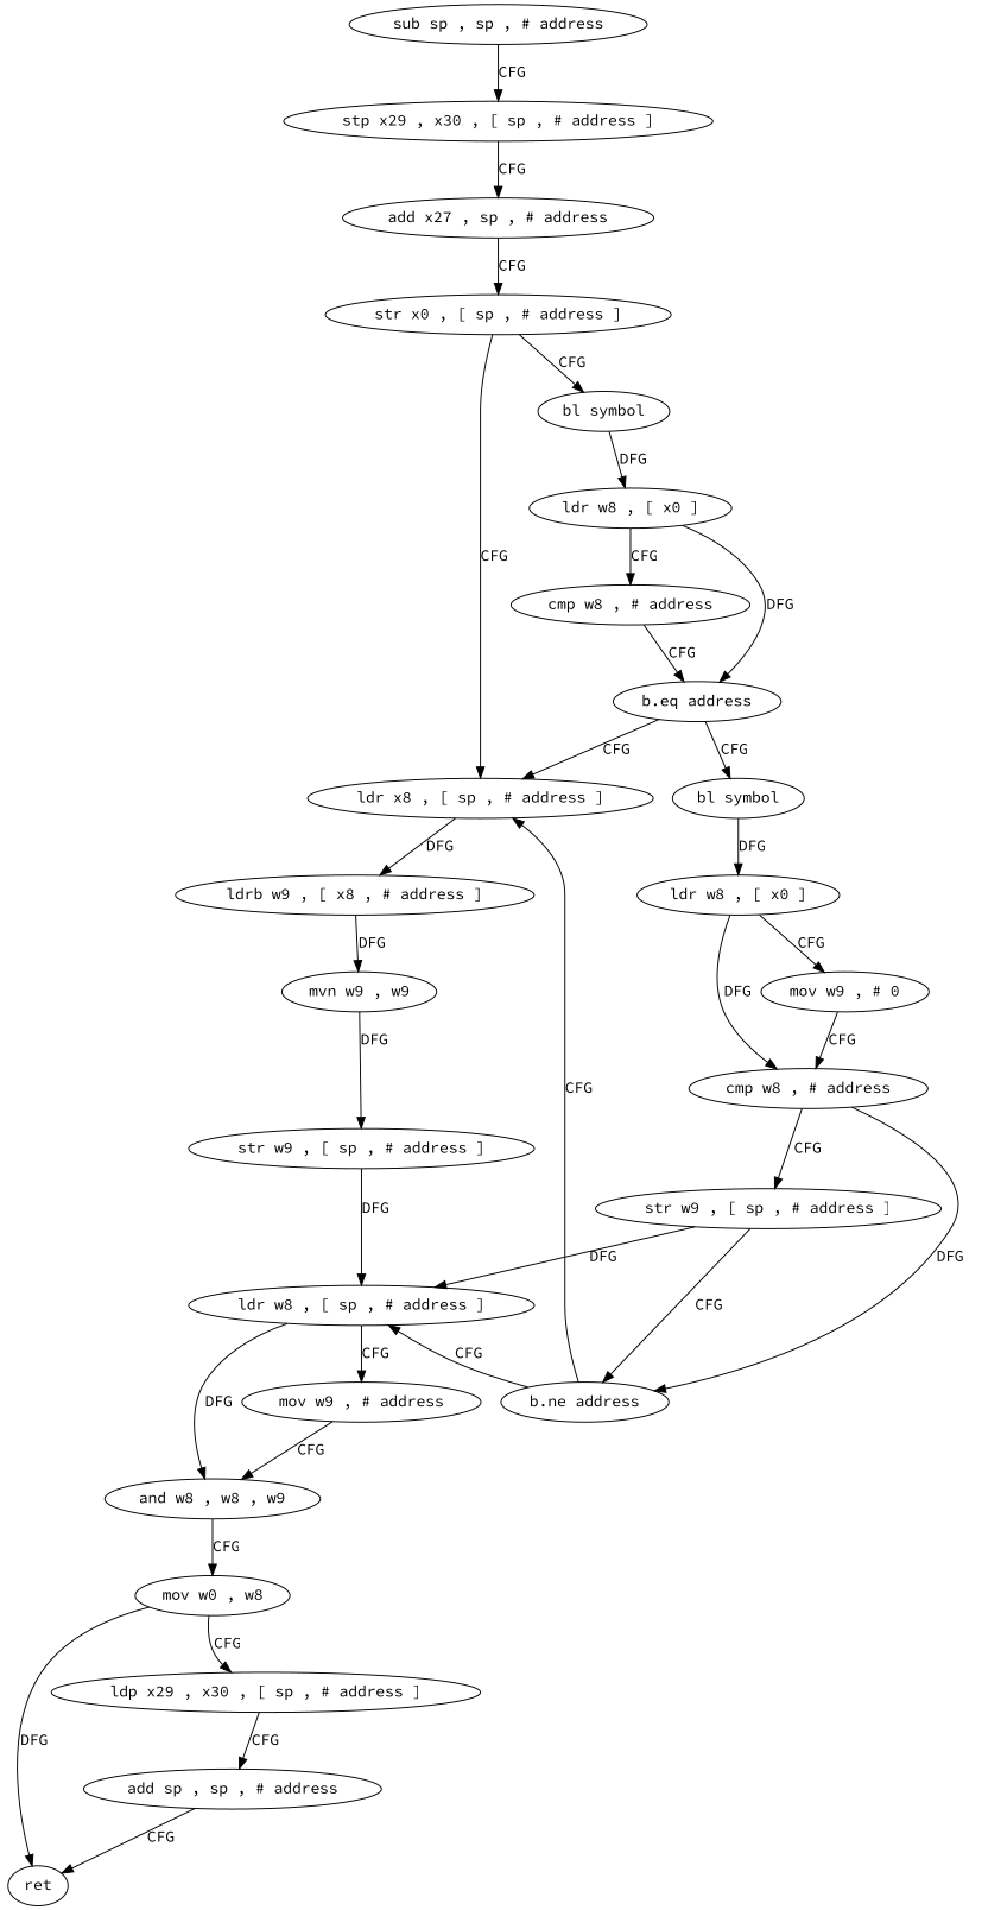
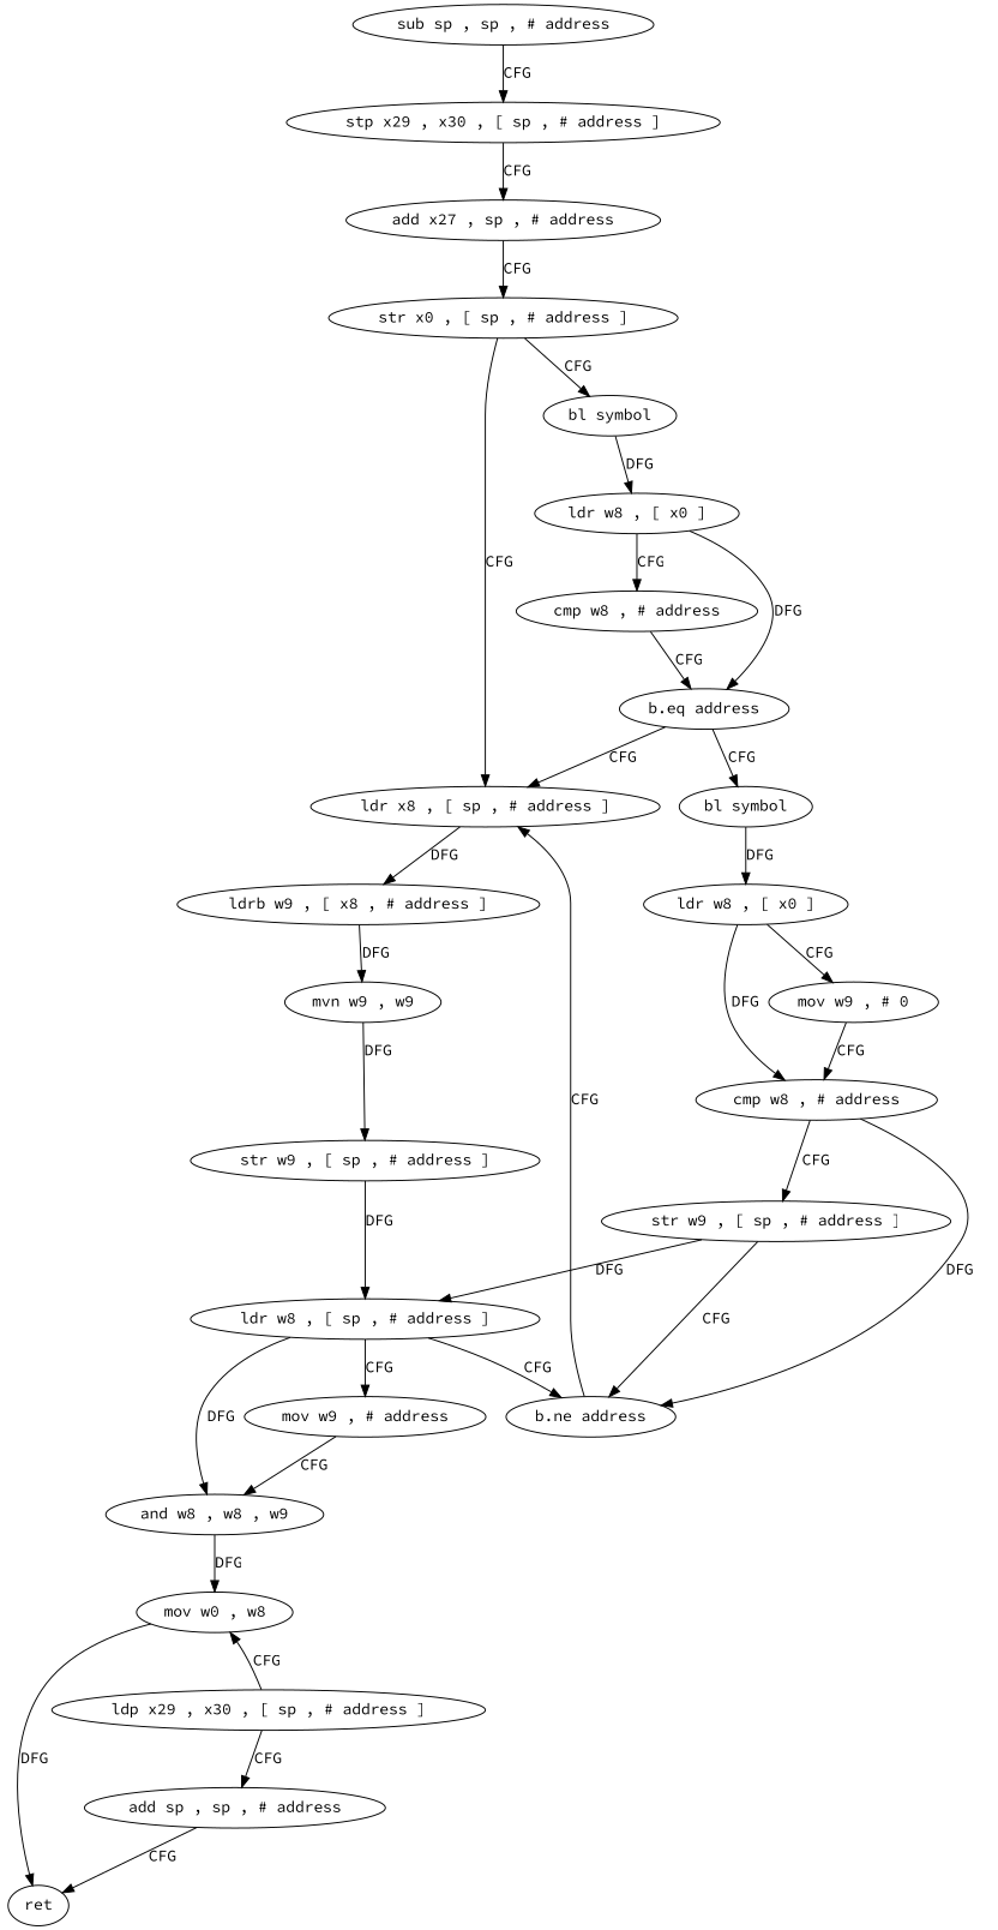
  digraph {
    fontname="Source Code Pro"
    node [fontname="Source Code Pro"]
    edge [fontname="Source Code Pro"]
    n1 [label="sub sp , sp , # address"]
    n2 [label="stp x29 , x30 , [ sp , # address ]"]
    n3 [label="add x27 , sp , # address"]
    n4 [label="str x0 , [ sp , # address ]"]
    n5 [label="bl symbol"]
    n6 [label="ldr x8 , [ sp , # address ]"]
    n7 [label="ldr w8 , [ x0 ]"]
    n8 [label="ldrb w9 , [ x8 , # address ]"]
    n9 [label="cmp w8 , # address"]
    n10 [label="b.eq address"]
    n11 [label="bl symbol"]
    n12 [label="ldr w8 , [ x0 ]"]
    n13 [label="mvn w9 , w9"]
    n14 [label="mov w9 , # 0"]
    n15 [label="cmp w8 , # address"]
    n16 [label="str w9 , [ sp , # address ]"]
    n17 [label="ldr w8 , [ sp , # address ]"]
    n18 [label="mov w9 , # address"]
    n19 [label="and w8 , w8 , w9"]
    n20 [label="mov w0 , w8"]
    n21 [label="str w9 , [ sp , # address ]"]
    n22 [label="b.ne address"]
    n23 [label="ldp x29 , x30 , [ sp , # address ]"]
    n24 [label=ret]
    n25 [label="add sp , sp , # address"]
    n1 -> n2 [label=CFG]
    n2 -> n3 [label=CFG]
    n3 -> n4 [label=CFG]
    n4 -> n5 [label=CFG]
    n4 -> n6 [label=CFG]
    n5 -> n7 [label=DFG]
    n6 -> n8 [label=DFG]
    n7 -> n9 [label=CFG]
    n7 -> n10 [label=DFG]
    n8 -> n13 [label=DFG]
    n9 -> n10 [label=CFG]
    n10 -> n6 [label=CFG]
    n10 -> n11 [label=CFG]
    n11 -> n12 [label=DFG]
    n12 -> n14 [label=CFG]
    n12 -> n15 [label=DFG]
    n13 -> n16 [label=DFG]
    n14 -> n15 [label=CFG]
    n15 -> n21 [label=CFG]
    n15 -> n22 [label=DFG]
    n16 -> n17 [label=DFG]
    n17 -> n18 [label=CFG]
    n17 -> n19 [label=DFG]
    n18 -> n19 [label=CFG]
-   n19 -> n20 [label=CFG]
-   n20 -> n23 [label=CFG]
+   n19 -> n20 [label=DFG]
+   n23 -> n20 [label=CFG]
    n20 -> n24 [label=DFG]
    n21 -> n17 [label=DFG]
    n21 -> n22 [label=CFG]
    n22 -> n6 [label=CFG]
-   n22 -> n17 [label=CFG]
+   n17 -> n22 [label=CFG]
    n23 -> n25 [label=CFG]
    n25 -> n24 [label=CFG]
  }
